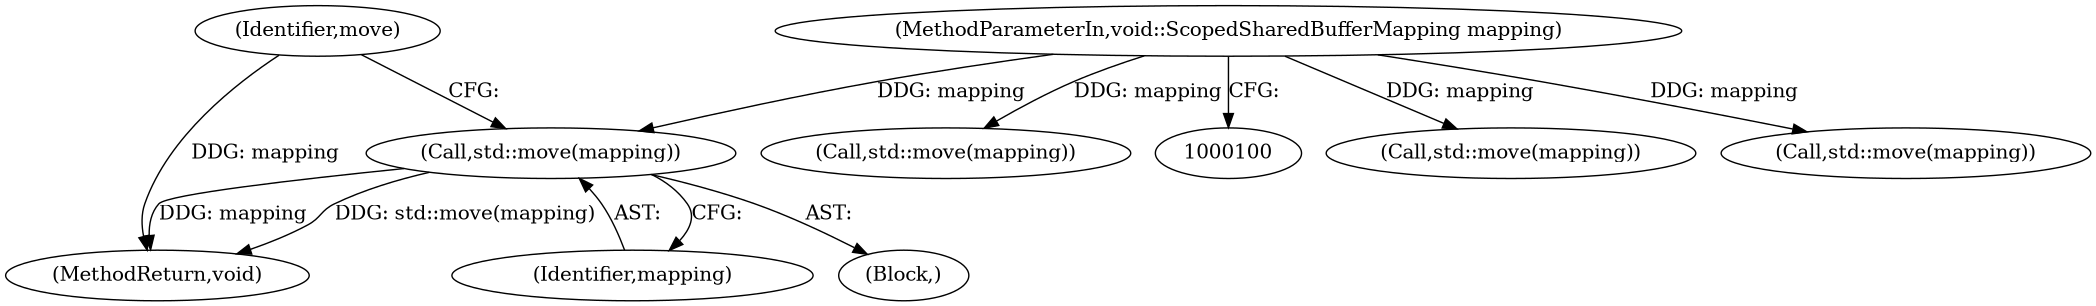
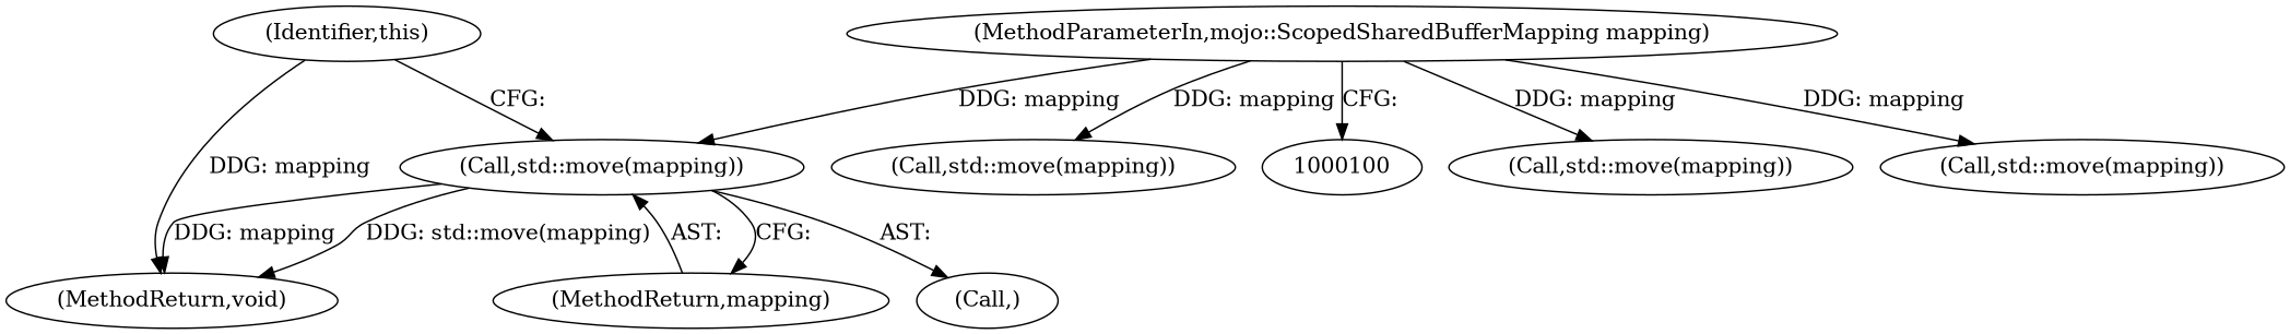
  digraph {
    n1 [label="(Call,std::move(mapping))"]
-   n2 [label="(Identifier,mapping)"]
-   n3 [label="(Block,)"]
+   n2 [label="(MethodReturn,mapping)"]
+   n3 [label="(Call,)"]
    n4 [label="(MethodReturn,void)"]
-   n5 [label="(MethodParameterIn,void::ScopedSharedBufferMapping mapping)"]
+   n5 [label="(MethodParameterIn,mojo::ScopedSharedBufferMapping mapping)"]
    n6 [label="(Call,std::move(mapping))"]
    n7 [label="(Call,std::move(mapping))"]
    n8 [label="(Call,std::move(mapping))"]
    1000100
-   n10 [label="(Identifier,move)"]
+   n10 [label="(Identifier,this)"]
    n1 -> n2 [label="CFG: "]
    n1 -> n3 [label="AST: "]
    n1 -> n4 [label="DDG: mapping"]
    n1 -> n4 [label="DDG: std::move(mapping)"]
    n2 -> n1 [label="AST: "]
    n5 -> n1 [label="DDG: mapping"]
    n5 -> n6 [label="DDG: mapping"]
    n5 -> n7 [label="DDG: mapping"]
    n5 -> n8 [label="DDG: mapping"]
    n5 -> 1000100 [label="CFG: "]
    n10 -> n1 [label="CFG: "]
    n10 -> n4 [label="DDG: mapping"]
  }
